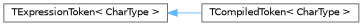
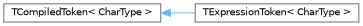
  digraph {
    rankdir=LR
    node [color=grey40 fillcolor=white fontname=Helvetica fontsize=10 shape=box style=filled]
    n1 [height=0.2 label="TExpressionToken\< CharType \>" width=0.4]
    n2 [height=0.2 label="TCompiledToken\< CharType \>" width=0.4]
-   n1 -> n2 [color=steelblue1 dir=back fontname=Helvetica fontsize=10 labelfontname=Helvetica labelfontsize=10 style=solid]
+   n2 -> n1 [color=steelblue1 dir=back fontname=Helvetica fontsize=10 labelfontname=Helvetica labelfontsize=10 style=solid]
  }
